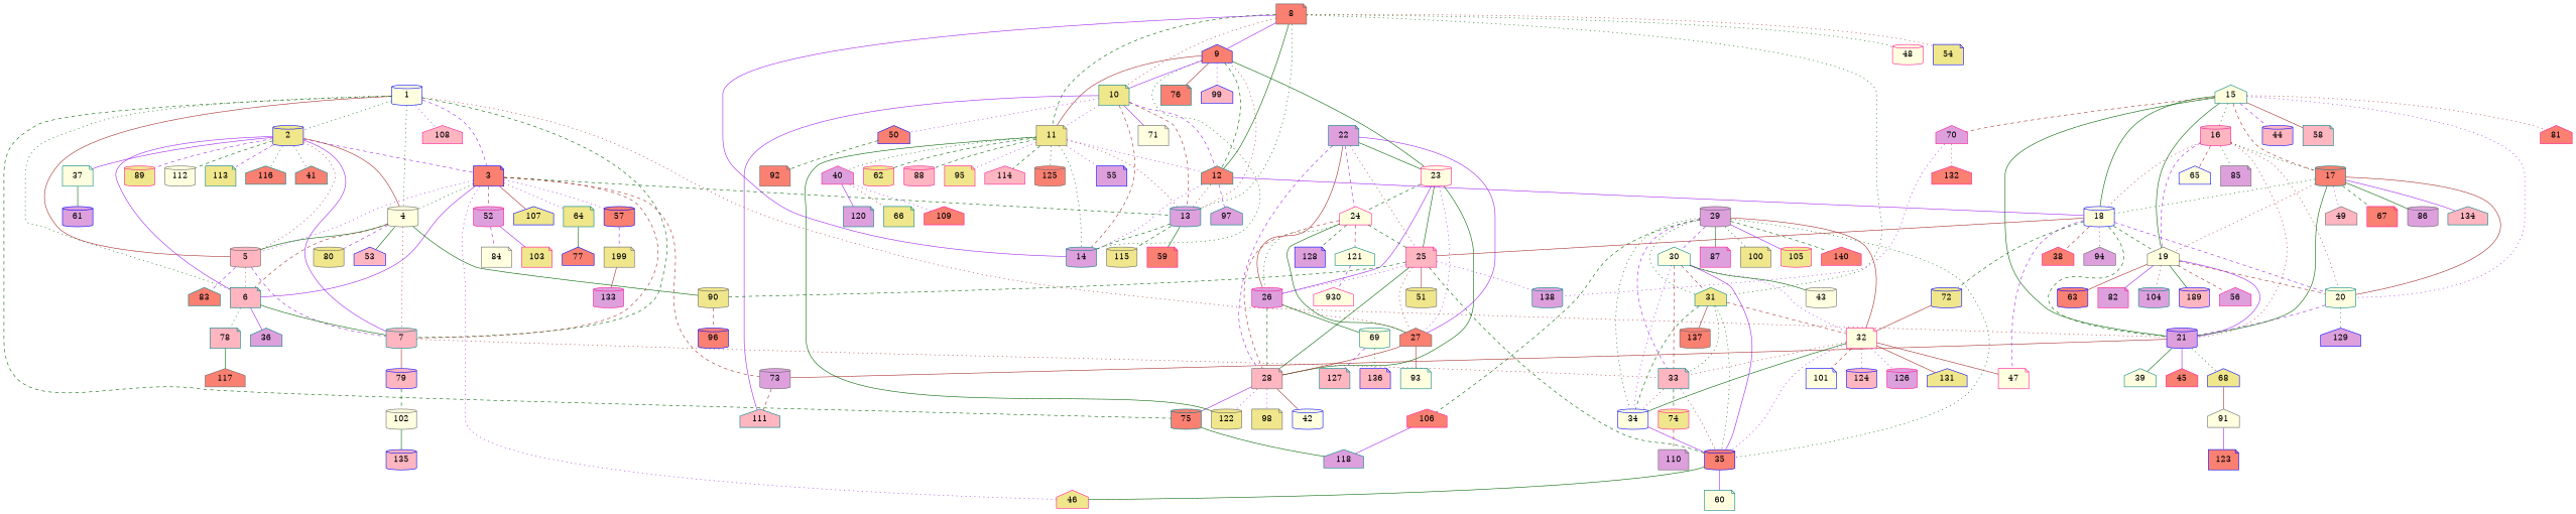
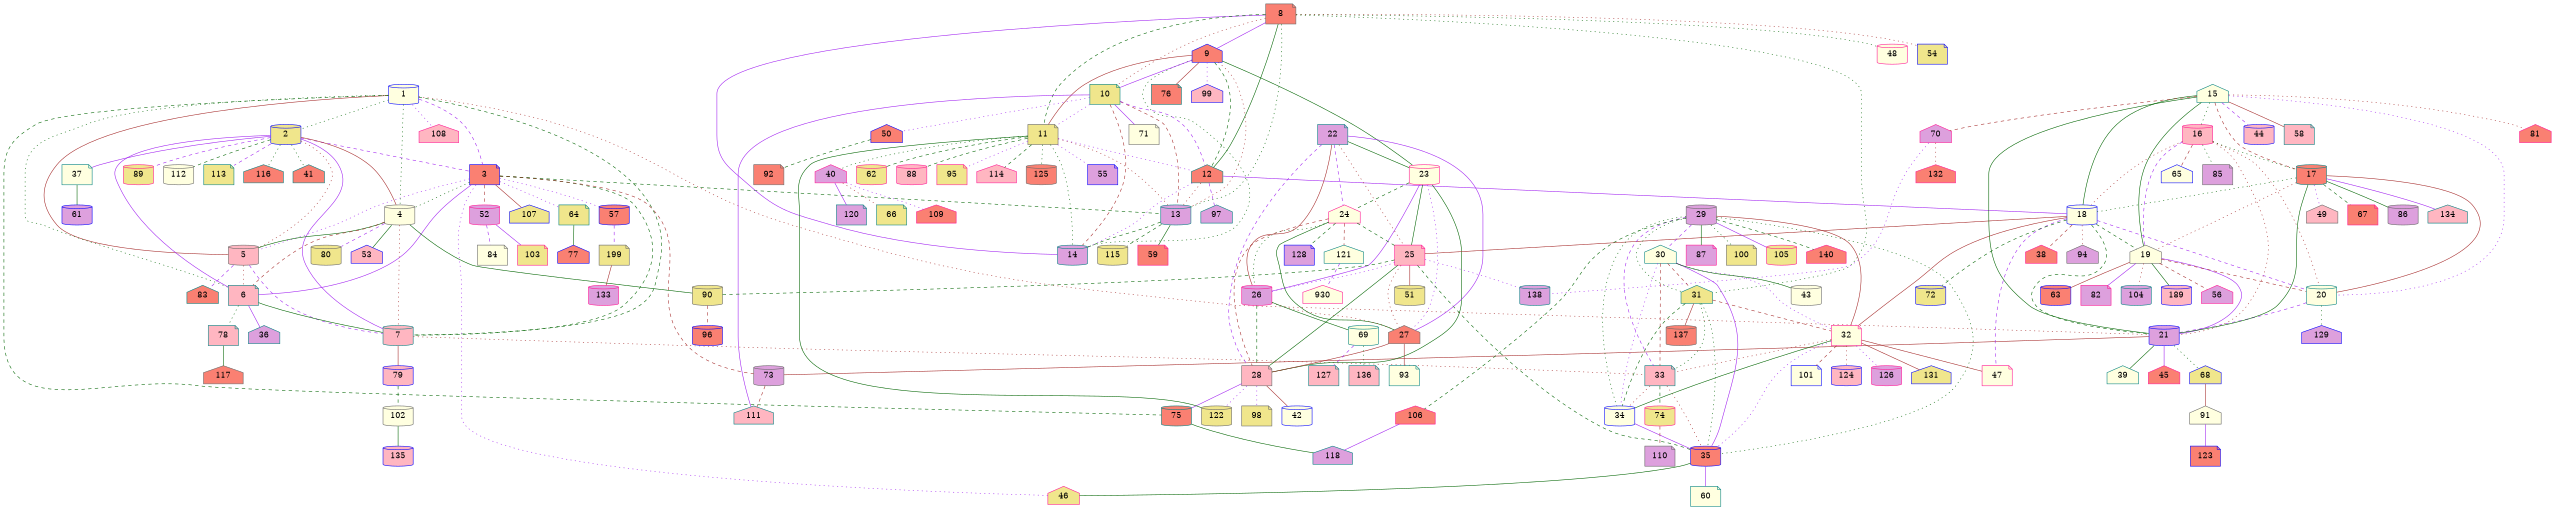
  graph {
    node [color=teal fillcolor=salmon shape=cylinder style=filled]
    edge [color=darkgreen style=dotted]
    1 [color=blue fillcolor=lightyellow]
    2 [color=blue fillcolor=khaki]
    3 [color=blue shape=note]
    4 [color=gray40 fillcolor=lightyellow]
    5 [color=gray40 fillcolor=lightpink]
    6 [fillcolor=lightpink shape=note]
    7 [fillcolor=lightpink]
    21 [color=blue fillcolor=plum]
    75
    108 [color=deeppink fillcolor=lightpink shape=house]
    37 [fillcolor=lightyellow shape=note]
    41 [shape=house]
    89 [color=deeppink fillcolor=khaki]
    112 [color=gray40 fillcolor=lightyellow]
    113 [fillcolor=khaki shape=note]
    116 [shape=house]
    13 [fillcolor=plum]
    46 [color=deeppink fillcolor=khaki shape=house]
    52 [color=deeppink fillcolor=plum]
    57 [color=blue]
    64 [fillcolor=khaki shape=note]
    73 [color=gray40 fillcolor=plum]
    107 [color=blue fillcolor=khaki shape=house]
    53 [color=blue fillcolor=lightpink shape=house]
    80 [color=gray40 fillcolor=khaki]
    90 [color=gray40 fillcolor=khaki]
    83 [shape=house]
    36 [fillcolor=plum shape=house]
    78 [fillcolor=lightpink shape=note]
    33 [fillcolor=lightpink shape=note]
    79 [color=blue fillcolor=lightpink]
    39 [fillcolor=lightyellow shape=house]
    45 [color=deeppink shape=house]
    68 [color=blue fillcolor=khaki shape=house]
    28 [color=gray40 fillcolor=lightpink shape=note]
    122 [color=gray40 fillcolor=khaki]
    42 [color=blue fillcolor=lightyellow]
    98 [color=gray40 fillcolor=khaki shape=note]
    118 [fillcolor=plum shape=house]
    61 [color=blue fillcolor=plum]
    14 [fillcolor=plum]
    59 [color=deeppink shape=note]
    115 [color=gray40 fillcolor=khaki]
    84 [color=gray40 fillcolor=lightyellow shape=note]
    103 [color=deeppink fillcolor=khaki shape=note]
    n46 [color=gray40 fillcolor=khaki label=199 shape=note]
    77 [color=blue shape=house]
    111 [fillcolor=lightpink shape=house]
    96 [color=blue]
    117 [color=gray40 shape=house]
    35 [color=blue]
    34 [color=blue fillcolor=lightyellow]
    74 [color=deeppink fillcolor=khaki]
    102 [color=gray40 fillcolor=lightyellow]
    8 [color=gray40 shape=note]
    9 [color=blue shape=house]
    10 [fillcolor=khaki shape=note]
    11 [color=gray40 fillcolor=khaki shape=note]
    12 [shape=house]
    31 [fillcolor=khaki shape=house]
    48 [color=deeppink fillcolor=lightyellow]
    54 [color=blue fillcolor=khaki shape=note]
    23 [color=deeppink fillcolor=lightyellow]
    76 [shape=note]
    99 [color=blue fillcolor=lightpink shape=house]
    50 [color=blue shape=house]
    71 [color=gray40 fillcolor=lightyellow shape=note]
    40 [color=deeppink fillcolor=plum shape=house]
    55 [color=blue fillcolor=plum shape=note]
    62 [color=deeppink fillcolor=khaki]
    88 [color=deeppink fillcolor=lightpink]
    95 [color=deeppink fillcolor=khaki shape=note]
    114 [color=deeppink fillcolor=lightpink shape=house]
    125 [color=gray40]
    18 [color=blue fillcolor=lightyellow]
    97 [fillcolor=plum shape=house]
    32 [color=deeppink fillcolor=lightyellow shape=note]
    137 [color=gray40]
    25 [color=deeppink fillcolor=lightpink shape=note]
    24 [color=deeppink fillcolor=lightyellow shape=house]
    26 [color=deeppink fillcolor=plum]
    27 [color=gray40 shape=house]
    92 [color=gray40 shape=note]
    66 [fillcolor=khaki shape=note]
    109 [color=deeppink shape=house]
    120 [fillcolor=plum shape=note]
    19 [color=gray40 fillcolor=lightyellow shape=house]
    20 [fillcolor=lightyellow]
    38 [color=deeppink shape=house]
    47 [color=deeppink fillcolor=lightyellow shape=note]
    72 [color=blue fillcolor=khaki]
    94 [color=gray40 fillcolor=plum shape=house]
    15 [fillcolor=lightyellow shape=house]
    16 [color=deeppink fillcolor=lightpink]
    17
    44 [color=blue fillcolor=lightpink]
    58 [fillcolor=lightpink shape=note]
    70 [color=deeppink fillcolor=plum shape=house]
    81 [color=deeppink shape=house]
    65 [color=blue fillcolor=lightyellow shape=house]
    85 [color=gray40 fillcolor=plum shape=note]
    49 [color=gray40 fillcolor=lightpink shape=house]
    67 [color=deeppink shape=note]
    86 [color=gray40 fillcolor=plum]
    134 [fillcolor=lightpink shape=house]
    56 [color=deeppink fillcolor=plum shape=house]
    63 [color=blue]
    82 [color=deeppink fillcolor=plum shape=note]
    104 [fillcolor=plum]
    n110 [color=blue fillcolor=lightpink label=189]
    129 [color=blue fillcolor=plum shape=house]
    138 [fillcolor=plum]
    132 [color=deeppink shape=house]
    51 [color=gray40 fillcolor=khaki]
    101 [color=blue fillcolor=lightyellow shape=note]
    124 [color=blue fillcolor=lightpink]
    126 [color=deeppink fillcolor=plum]
    131 [color=blue fillcolor=khaki shape=house]
    91 [color=gray40 fillcolor=lightyellow shape=house]
    22 [fillcolor=plum shape=note]
    121 [fillcolor=lightyellow shape=house]
    128 [color=blue fillcolor=plum shape=note]
    69 [fillcolor=lightyellow]
    93 [fillcolor=lightyellow shape=note]
    n125 [color=deeppink fillcolor=lightyellow label=930 shape=house]
    60 [fillcolor=lightyellow shape=note]
    127 [fillcolor=lightpink shape=note]
-   136 [color=blue fillcolor=lightpink shape=note]
+   136 [fillcolor=lightpink shape=note]
    29 [color=gray40 fillcolor=plum]
    30 [fillcolor=lightyellow shape=house]
    87 [color=deeppink fillcolor=plum shape=note]
    100 [color=gray40 fillcolor=khaki shape=note]
    105 [color=deeppink fillcolor=khaki]
    106 [color=deeppink shape=house]
    140 [color=deeppink shape=house]
    43 [color=gray40 fillcolor=lightyellow]
    110 [color=gray40 fillcolor=plum shape=note]
    133 [color=deeppink fillcolor=plum]
    123 [color=blue shape=note]
    135 [color=blue fillcolor=lightpink]
    1 -- 2
    1 -- 3 [color=purple style=dashed]
    1 -- 4
    1 -- 5 [color=brown style=solid]
    1 -- 6
    1 -- 7 [style=dashed]
    1 -- 21 [color=brown]
    1 -- 75 [style=dashed]
    1 -- 108 [color=purple]
    2 -- 3 [color=purple style=dashed]
    2 -- 4 [color=brown style=solid]
    2 -- 5 [color=brown]
    2 -- 6 [color=purple style=solid]
    2 -- 7 [color=purple style=solid]
    2 -- 37 [color=purple style=solid]
    2 -- 41
    2 -- 89 [color=purple style=dashed]
    2 -- 112 [style=dashed]
    2 -- 113 [color=purple style=dashed]
    2 -- 116
    3 -- 4
    3 -- 5 [color=purple]
    3 -- 6 [color=purple style=solid]
-   3 -- 7 [color=brown style=dashed]
+   3 -- 7 [style=dashed]
    3 -- 13 [style=dashed]
    3 -- 46 [color=purple]
    3 -- 52 [color=brown style=dashed]
    3 -- 57 [color=purple]
    3 -- 64 [color=purple]
    3 -- 73 [color=brown style=dashed]
    3 -- 107 [color=brown style=solid]
    4 -- 5 [style=solid]
    4 -- 6 [color=brown style=dashed]
    4 -- 7 [color=brown]
    4 -- 53 [style=solid]
    4 -- 80 [color=purple style=dashed]
    4 -- 90 [style=solid]
    5 -- 6 [color=brown]
    5 -- 7 [color=purple style=dashed]
    5 -- 83 [color=purple style=dashed]
    6 -- 7 [style=solid]
    6 -- 36 [color=purple style=solid]
    6 -- 78
    7 -- 33 [color=brown]
    7 -- 79 [color=brown style=solid]
    21 -- 73 [color=brown style=solid]
    21 -- 39 [style=solid]
    21 -- 45 [color=purple style=solid]
    21 -- 68
    75 -- 118 [style=solid]
    37 -- 61 [style=solid]
    13 -- 14 [style=dashed]
    13 -- 59 [style=solid]
    13 -- 115 [style=dashed]
    52 -- 84 [color=purple style=dashed]
    52 -- 103 [color=purple style=solid]
    57 -- n46 [color=purple style=dashed]
    64 -- 77 [style=solid]
    73 -- 111 [color=brown style=dashed]
    90 -- 96 [color=brown style=dashed]
    78 -- 117 [style=solid]
    33 -- 35 [color=brown]
    33 -- 34 [color=brown]
    33 -- 74 [style=dashed]
    79 -- 102 [style=dashed]
    68 -- 91 [color=brown style=solid]
    28 -- 75 [color=purple style=solid]
    28 -- 122 [color=purple]
    28 -- 42 [color=brown style=solid]
    28 -- 98 [color=purple]
    n46 -- 133 [color=brown style=solid]
    35 -- 46 [style=solid]
    35 -- 60 [color=purple style=solid]
    34 -- 35 [color=purple style=solid]
    74 -- 110 [color=brown style=dashed]
    102 -- 135 [style=solid]
    8 -- 13
    8 -- 14 [color=purple style=solid]
    8 -- 9 [color=purple style=solid]
    8 -- 10 [color=brown]
    8 -- 11 [style=dashed]
    8 -- 12 [style=solid]
    8 -- 31
    8 -- 48
    8 -- 54 [color=brown]
    9 -- 13 [color=brown]
    9 -- 14
    9 -- 10 [color=purple style=solid]
    9 -- 11 [color=brown style=solid]
    9 -- 12 [style=dashed]
    9 -- 23 [style=solid]
    9 -- 76 [color=brown style=solid]
    9 -- 99 [color=purple]
    10 -- 13 [color=brown style=dashed]
    10 -- 14 [color=brown style=dashed]
    10 -- 111 [color=purple style=solid]
    10 -- 11 [color=purple]
    10 -- 12 [color=purple style=dashed]
    10 -- 50 [color=purple]
    10 -- 71 [color=purple style=solid]
    11 -- 13 [color=brown]
    11 -- 122 [style=solid]
    11 -- 14
    11 -- 12 [color=purple]
    11 -- 40
    11 -- 55 [color=purple]
    11 -- 62 [style=dashed]
    11 -- 88 [style=dashed]
    11 -- 95 [color=purple]
    11 -- 114 [style=dashed]
    11 -- 125
    12 -- 13 [color=brown]
    12 -- 14 [color=purple]
    12 -- 18 [color=purple style=solid]
    12 -- 97 [color=purple style=dashed]
    31 -- 33
    31 -- 35
    31 -- 34 [style=dashed]
    31 -- 32 [color=brown style=dashed]
    31 -- 137 [color=brown style=solid]
    23 -- 28 [style=solid]
    23 -- 25 [style=solid]
    23 -- 24 [style=dashed]
    23 -- 26 [color=purple style=solid]
    23 -- 27 [color=purple]
    50 -- 92 [style=dashed]
    40 -- 66 [color=brown]
    40 -- 109 [color=purple]
    40 -- 120 [color=purple style=solid]
    18 -- 21 [style=dashed]
-   72 -- 32 [color=brown style=solid]
+   18 -- 32 [color=brown style=solid]
    18 -- 25 [color=brown style=solid]
    18 -- 19 [style=dashed]
    18 -- 20 [color=purple style=dashed]
    18 -- 38 [color=brown style=dashed]
    18 -- 47 [color=purple style=dashed]
    18 -- 72 [style=dashed]
    18 -- 94 [color=brown]
    32 -- 33 [color=brown]
    32 -- 35 [color=purple]
    32 -- 34 [style=solid]
    32 -- 47 [color=brown style=solid]
    32 -- 101 [color=brown style=dashed]
    32 -- 124 [color=brown]
    32 -- 126 [color=purple]
    32 -- 131 [color=brown style=solid]
    25 -- 90 [style=dashed]
    25 -- 28 [style=solid]
    25 -- 35 [style=dashed]
    25 -- 26 [color=purple]
    25 -- 27 [color=brown]
    25 -- 138 [color=purple]
    25 -- 51 [color=brown style=solid]
    24 -- 28 [color=brown style=dashed]
    24 -- 25 [style=dashed]
    24 -- 26
    24 -- 27 [style=solid]
    24 -- 121 [color=brown style=dashed]
    24 -- 128 [style=dashed]
    26 -- 28 [style=dashed]
    26 -- 27 [color=brown]
    26 -- 69 [style=solid]
    27 -- 28 [color=brown style=solid]
    27 -- 93 [color=brown style=solid]
    19 -- 21 [color=purple style=solid]
    19 -- 20 [color=brown style=dashed]
    19 -- 56 [color=brown style=dashed]
    19 -- 63 [color=brown style=solid]
    19 -- 82 [color=purple style=solid]
    19 -- 104 [color=brown]
    19 -- n110 [style=solid]
    20 -- 21 [color=purple style=dashed]
    20 -- 129
    15 -- 21 [style=solid]
    15 -- 18 [style=solid]
    15 -- 19 [style=solid]
    15 -- 20 [color=purple]
    15 -- 16
    15 -- 17 [color=brown style=dashed]
    15 -- 44 [color=purple style=dashed]
    15 -- 58 [color=brown style=solid]
    15 -- 70 [color=brown style=dashed]
    15 -- 81 [color=brown]
    16 -- 21 [color=brown]
    16 -- 18 [color=brown]
    16 -- 19 [color=purple style=dashed]
    16 -- 20 [color=brown]
    16 -- 17
    16 -- 65 [color=brown style=dashed]
    16 -- 85
    17 -- 21 [style=solid]
    17 -- 18
    17 -- 19 [color=brown]
    17 -- 20 [color=brown style=solid]
    17 -- 49 [color=purple]
    17 -- 67 [style=dashed]
    17 -- 86 [style=solid]
    17 -- 134 [color=purple style=solid]
    70 -- 138 [color=purple]
    70 -- 132 [color=brown]
    91 -- 123 [color=purple style=solid]
    22 -- 28 [color=purple style=dashed]
    22 -- 23 [style=solid]
    22 -- 25 [color=brown]
    22 -- 24 [color=purple style=dashed]
    22 -- 26 [color=brown style=solid]
    22 -- 27 [color=purple style=solid]
    121 -- n125 [color=purple style=dashed]
    69 -- 127 [color=purple style=dashed]
    69 -- 136
    29 -- 33 [color=purple style=dashed]
    29 -- 35
    29 -- 34
    29 -- 31
    29 -- 32 [color=brown style=solid]
    29 -- 30 [color=purple style=dashed]
    29 -- 87 [style=solid]
    29 -- 100
    29 -- 105 [color=purple style=solid]
    29 -- 106 [style=dashed]
    29 -- 140 [style=dashed]
    30 -- 33 [color=brown style=dashed]
    30 -- 35 [color=purple style=solid]
    30 -- 34 [color=purple]
    30 -- 31 [color=brown style=dashed]
    30 -- 32 [color=purple]
    30 -- 43 [style=solid]
    106 -- 118 [color=purple style=solid]
  }
